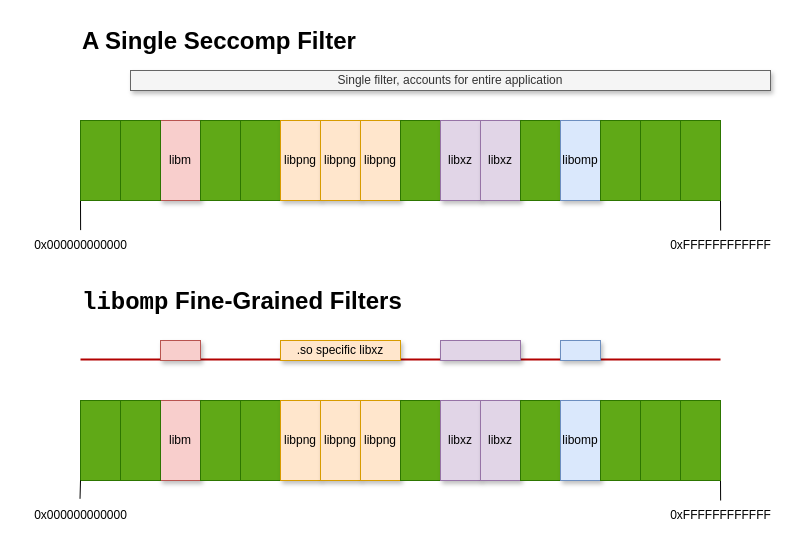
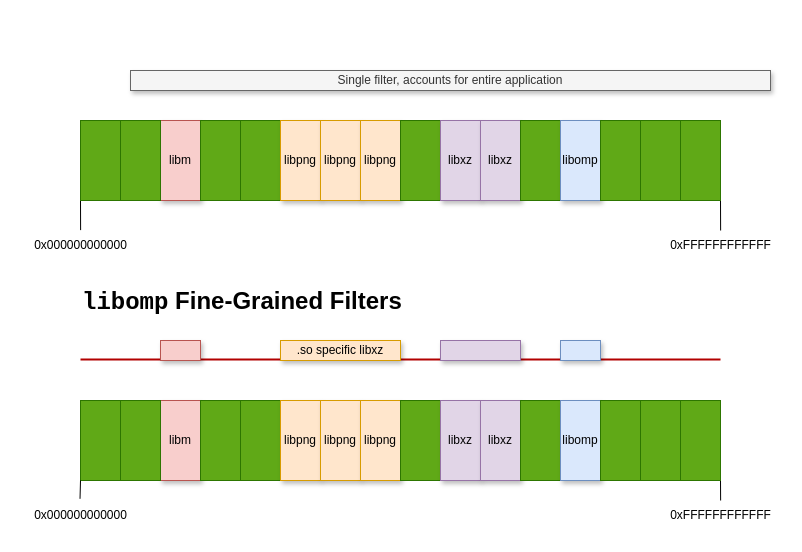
  <mxCell id="0" />
  <mxCell id="1" parent="0" />
  <mxCell id="2" value="" style="group" parent="1" vertex="1" connectable="0"><mxGeometry x="20" y="280" width="760" height="250" as="geometry" /></mxCell>
  <mxCell id="3" value="libm" style="rounded=0;whiteSpace=wrap;html=1;fillColor=#f8cecc;strokeColor=#b85450;shadow=1;" parent="2" vertex="1"><mxGeometry x="140" y="120" width="40" height="80" as="geometry" /></mxCell>
  <mxCell id="4" value="" style="rounded=0;whiteSpace=wrap;html=1;fillColor=#60a917;fontColor=#ffffff;strokeColor=#2D7600;" parent="2" vertex="1"><mxGeometry x="180" y="120" width="40" height="80" as="geometry" /></mxCell>
  <mxCell id="5" value="" style="rounded=0;whiteSpace=wrap;html=1;fillColor=#60a917;fontColor=#ffffff;strokeColor=#2D7600;" parent="2" vertex="1"><mxGeometry x="220" y="120" width="40" height="80" as="geometry" /></mxCell>
  <mxCell id="6" value="libpng" style="rounded=0;whiteSpace=wrap;html=1;fillColor=#ffe6cc;strokeColor=#d79b00;shadow=1;" parent="2" vertex="1"><mxGeometry x="260" y="120" width="40" height="80" as="geometry" /></mxCell>
  <mxCell id="7" value="libpng" style="rounded=0;whiteSpace=wrap;html=1;fillColor=#ffe6cc;strokeColor=#d79b00;shadow=1;" parent="2" vertex="1"><mxGeometry x="300" y="120" width="40" height="80" as="geometry" /></mxCell>
  <mxCell id="8" value="libpng" style="rounded=0;whiteSpace=wrap;html=1;fillColor=#ffe6cc;strokeColor=#d79b00;shadow=1;" parent="2" vertex="1"><mxGeometry x="340" y="120" width="40" height="80" as="geometry" /></mxCell>
  <mxCell id="9" value="" style="rounded=0;whiteSpace=wrap;html=1;fillColor=#60a917;fontColor=#ffffff;strokeColor=#2D7600;" parent="2" vertex="1"><mxGeometry x="380" y="120" width="40" height="80" as="geometry" /></mxCell>
  <mxCell id="10" value="libxz" style="rounded=0;whiteSpace=wrap;html=1;fillColor=#e1d5e7;strokeColor=#9673a6;shadow=1;" parent="2" vertex="1"><mxGeometry x="420" y="120" width="40" height="80" as="geometry" /></mxCell>
  <mxCell id="11" value="libxz" style="rounded=0;whiteSpace=wrap;html=1;fillColor=#e1d5e7;strokeColor=#9673a6;shadow=1;" parent="2" vertex="1"><mxGeometry x="460" y="120" width="40" height="80" as="geometry" /></mxCell>
  <mxCell id="12" value="" style="rounded=0;whiteSpace=wrap;html=1;fillColor=#60a917;fontColor=#ffffff;strokeColor=#2D7600;" parent="2" vertex="1"><mxGeometry x="500" y="120" width="40" height="80" as="geometry" /></mxCell>
  <mxCell id="13" value="libomp" style="rounded=0;whiteSpace=wrap;html=1;fillColor=#dae8fc;strokeColor=#6c8ebf;shadow=1;" parent="2" vertex="1"><mxGeometry x="540" y="120" width="40" height="80" as="geometry" /></mxCell>
  <mxCell id="14" value="" style="rounded=0;whiteSpace=wrap;html=1;fillColor=#60a917;fontColor=#ffffff;strokeColor=#2D7600;" parent="2" vertex="1"><mxGeometry x="580" y="120" width="40" height="80" as="geometry" /></mxCell>
  <mxCell id="15" value="" style="rounded=0;whiteSpace=wrap;html=1;fillColor=#60a917;strokeColor=#2D7600;fontColor=#ffffff;" parent="2" vertex="1"><mxGeometry x="620" y="120" width="40" height="80" as="geometry" /></mxCell>
  <mxCell id="16" style="edgeStyle=orthogonalEdgeStyle;rounded=0;orthogonalLoop=1;jettySize=auto;html=1;exitX=1;exitY=1;exitDx=0;exitDy=0;endArrow=none;startFill=0;" parent="2" source="17" edge="1"><mxGeometry relative="1" as="geometry"><mxPoint x="700.129" y="220.0" as="targetPoint" /></mxGeometry></mxCell>
  <mxCell id="17" value="" style="rounded=0;whiteSpace=wrap;html=1;fillColor=#60a917;fontColor=#ffffff;strokeColor=#2D7600;" parent="2" vertex="1"><mxGeometry x="660" y="120" width="40" height="80" as="geometry" /></mxCell>
  <mxCell id="18" value="" style="rounded=0;whiteSpace=wrap;html=1;fillColor=#60a917;strokeColor=#2D7600;fontColor=#ffffff;" parent="2" vertex="1"><mxGeometry x="60" y="120" width="40" height="80" as="geometry" /></mxCell>
  <mxCell id="19" value="" style="rounded=0;whiteSpace=wrap;html=1;fillColor=#60a917;fontColor=#ffffff;strokeColor=#2D7600;" parent="2" vertex="1"><mxGeometry x="100" y="120" width="40" height="80" as="geometry" /></mxCell>
  <mxCell id="20" value="" style="endArrow=none;html=1;rounded=0;fillColor=#e51400;strokeColor=#B20000;strokeWidth=2;" parent="2" edge="1"><mxGeometry width="50" height="50" relative="1" as="geometry"><mxPoint x="60" y="78.95" as="sourcePoint" /><mxPoint x="700" y="78.95" as="targetPoint" /></mxGeometry></mxCell>
  <mxCell id="21" value="" style="whiteSpace=wrap;html=1;fillColor=#f8cecc;strokeColor=#b85450;shadow=1;" parent="2" vertex="1"><mxGeometry x="140" y="60" width="40" height="20" as="geometry" /></mxCell>
  <mxCell id="22" value=".so specific libxz" style="whiteSpace=wrap;html=1;fillColor=#ffe6cc;strokeColor=#d79b00;shadow=1;" parent="2" vertex="1"><mxGeometry x="260" y="60" width="120" height="20" as="geometry" /></mxCell>
  <mxCell id="23" value="" style="whiteSpace=wrap;html=1;fillColor=#e1d5e7;strokeColor=#9673a6;shadow=1;" parent="2" vertex="1"><mxGeometry x="420" y="60" width="80" height="20" as="geometry" /></mxCell>
  <mxCell id="24" value="" style="whiteSpace=wrap;html=1;fillColor=#dae8fc;strokeColor=#6c8ebf;shadow=1;" parent="2" vertex="1"><mxGeometry x="540" y="60" width="40" height="20" as="geometry" /></mxCell>
  <mxCell id="25" value="&lt;h1 style=&quot;margin-top: 0px;&quot;&gt;&lt;font face=&quot;Courier New&quot;&gt;libomp&lt;/font&gt; Fine-Grained Filters&lt;/h1&gt;" style="text;html=1;whiteSpace=wrap;overflow=hidden;rounded=0;" parent="2" vertex="1"><mxGeometry x="60" width="630" height="40" as="geometry" /></mxCell>
  <mxCell id="26" value="0x000000000000" style="text;html=1;align=center;verticalAlign=middle;resizable=0;points=[];autosize=1;strokeColor=none;fillColor=none;" parent="2" vertex="1"><mxGeometry y="220" width="120" height="30" as="geometry" /></mxCell>
  <mxCell id="27" style="edgeStyle=orthogonalEdgeStyle;rounded=0;orthogonalLoop=1;jettySize=auto;html=1;exitX=0;exitY=1;exitDx=0;exitDy=0;entryX=0.496;entryY=-0.056;entryDx=0;entryDy=0;entryPerimeter=0;endArrow=none;startFill=0;" parent="2" source="18" target="26" edge="1"><mxGeometry relative="1" as="geometry" /></mxCell>
  <mxCell id="28" value="0xFFFFFFFFFFFF" style="text;html=1;align=center;verticalAlign=middle;resizable=0;points=[];autosize=1;strokeColor=none;fillColor=none;" parent="2" vertex="1"><mxGeometry x="640" y="220" width="120" height="30" as="geometry" /></mxCell>
  <mxCell id="29" value="" style="group" parent="1" vertex="1" connectable="0"><mxGeometry x="20" y="20" width="760" height="240" as="geometry" /></mxCell>
  <mxCell id="30" value="libm" style="rounded=0;whiteSpace=wrap;html=1;fillColor=#f8cecc;strokeColor=#b85450;shadow=1;" parent="29" vertex="1"><mxGeometry x="140" y="100" width="40" height="80" as="geometry" /></mxCell>
  <mxCell id="31" value="" style="rounded=0;whiteSpace=wrap;html=1;fillColor=#60a917;fontColor=#ffffff;strokeColor=#2D7600;" parent="29" vertex="1"><mxGeometry x="180" y="100" width="40" height="80" as="geometry" /></mxCell>
  <mxCell id="32" value="" style="rounded=0;whiteSpace=wrap;html=1;fillColor=#60a917;fontColor=#ffffff;strokeColor=#2D7600;" parent="29" vertex="1"><mxGeometry x="220" y="100" width="40" height="80" as="geometry" /></mxCell>
  <mxCell id="33" value="libpng" style="rounded=0;whiteSpace=wrap;html=1;fillColor=#ffe6cc;strokeColor=#d79b00;shadow=1;" parent="29" vertex="1"><mxGeometry x="260" y="100" width="40" height="80" as="geometry" /></mxCell>
  <mxCell id="34" value="libpng" style="rounded=0;whiteSpace=wrap;html=1;fillColor=#ffe6cc;strokeColor=#d79b00;shadow=1;" parent="29" vertex="1"><mxGeometry x="300" y="100" width="40" height="80" as="geometry" /></mxCell>
  <mxCell id="35" value="libpng" style="rounded=0;whiteSpace=wrap;html=1;fillColor=#ffe6cc;strokeColor=#d79b00;shadow=1;" parent="29" vertex="1"><mxGeometry x="340" y="100" width="40" height="80" as="geometry" /></mxCell>
  <mxCell id="36" value="" style="rounded=0;whiteSpace=wrap;html=1;fillColor=#60a917;fontColor=#ffffff;strokeColor=#2D7600;" parent="29" vertex="1"><mxGeometry x="380" y="100" width="40" height="80" as="geometry" /></mxCell>
  <mxCell id="37" value="libxz" style="rounded=0;whiteSpace=wrap;html=1;fillColor=#e1d5e7;strokeColor=#9673a6;shadow=1;" parent="29" vertex="1"><mxGeometry x="420" y="100" width="40" height="80" as="geometry" /></mxCell>
  <mxCell id="38" value="libxz" style="rounded=0;whiteSpace=wrap;html=1;fillColor=#e1d5e7;strokeColor=#9673a6;shadow=1;" parent="29" vertex="1"><mxGeometry x="460" y="100" width="40" height="80" as="geometry" /></mxCell>
  <mxCell id="39" value="" style="rounded=0;whiteSpace=wrap;html=1;fillColor=#60a917;fontColor=#ffffff;strokeColor=#2D7600;" parent="29" vertex="1"><mxGeometry x="500" y="100" width="40" height="80" as="geometry" /></mxCell>
  <mxCell id="40" value="libomp" style="rounded=0;whiteSpace=wrap;html=1;fillColor=#dae8fc;strokeColor=#6c8ebf;shadow=1;" parent="29" vertex="1"><mxGeometry x="540" y="100" width="40" height="80" as="geometry" /></mxCell>
  <mxCell id="41" value="" style="rounded=0;whiteSpace=wrap;html=1;fillColor=#60a917;fontColor=#ffffff;strokeColor=#2D7600;" parent="29" vertex="1"><mxGeometry x="580" y="100" width="40" height="80" as="geometry" /></mxCell>
  <mxCell id="42" value="" style="rounded=0;whiteSpace=wrap;html=1;fillColor=#60a917;strokeColor=#2D7600;fontColor=#ffffff;" parent="29" vertex="1"><mxGeometry x="620" y="100" width="40" height="80" as="geometry" /></mxCell>
  <mxCell id="43" style="edgeStyle=orthogonalEdgeStyle;rounded=0;orthogonalLoop=1;jettySize=auto;html=1;exitX=1;exitY=1;exitDx=0;exitDy=0;endArrow=none;startFill=0;" parent="29" source="44" edge="1"><mxGeometry relative="1" as="geometry"><mxPoint x="700.129" y="210" as="targetPoint" /></mxGeometry></mxCell>
  <mxCell id="44" value="" style="rounded=0;whiteSpace=wrap;html=1;fillColor=#60a917;fontColor=#ffffff;strokeColor=#2D7600;" parent="29" vertex="1"><mxGeometry x="660" y="100" width="40" height="80" as="geometry" /></mxCell>
  <mxCell id="45" style="edgeStyle=orthogonalEdgeStyle;rounded=0;orthogonalLoop=1;jettySize=auto;html=1;exitX=0;exitY=1;exitDx=0;exitDy=0;endArrow=none;startFill=0;entryX=0.501;entryY=-0.013;entryDx=0;entryDy=0;entryPerimeter=0;" parent="29" source="46" target="50" edge="1"><mxGeometry relative="1" as="geometry"><mxPoint x="60.129" y="210" as="targetPoint" /></mxGeometry></mxCell>
  <mxCell id="46" value="" style="rounded=0;whiteSpace=wrap;html=1;fillColor=#60a917;strokeColor=#2D7600;fontColor=#ffffff;" parent="29" vertex="1"><mxGeometry x="60" y="100" width="40" height="80" as="geometry" /></mxCell>
  <mxCell id="47" value="" style="rounded=0;whiteSpace=wrap;html=1;fillColor=#60a917;fontColor=#ffffff;strokeColor=#2D7600;" parent="29" vertex="1"><mxGeometry x="100" y="100" width="40" height="80" as="geometry" /></mxCell>
  <mxCell id="48" value="Single filter, accounts for entire application" style="whiteSpace=wrap;html=1;fillColor=#f5f5f5;strokeColor=#666666;shadow=1;fontColor=#333333;" parent="29" vertex="1"><mxGeometry x="110" y="50" width="640" height="20" as="geometry" /></mxCell>
- <mxCell id="49" value="&lt;h1 style=&quot;margin-top: 0px;&quot;&gt;A Single Seccomp Filter&lt;/h1&gt;" style="text;html=1;whiteSpace=wrap;overflow=hidden;rounded=0;" parent="29" vertex="1"><mxGeometry x="60" width="350" height="40" as="geometry" /></mxCell>
  <mxCell id="50" value="0x000000000000" style="text;html=1;align=center;verticalAlign=middle;resizable=0;points=[];autosize=1;strokeColor=none;fillColor=none;" parent="29" vertex="1"><mxGeometry y="210" width="120" height="30" as="geometry" /></mxCell>
  <mxCell id="51" value="0xFFFFFFFFFFFF" style="text;html=1;align=center;verticalAlign=middle;resizable=0;points=[];autosize=1;strokeColor=none;fillColor=none;" parent="29" vertex="1"><mxGeometry x="640" y="210" width="120" height="30" as="geometry" /></mxCell>
